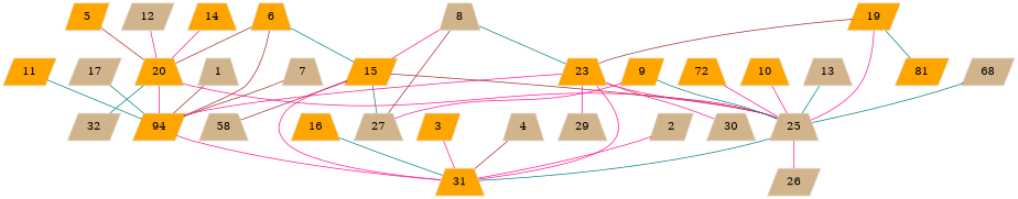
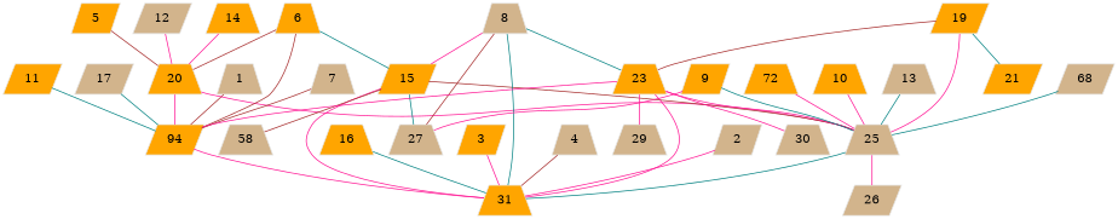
  graph {
    node [color=gray90 fillcolor=orange shape=trapezium style=filled]
    edge [color=deeppink weight=1.0]
    n1 [label=94 shape=parallelogram]
    1 [fillcolor=tan]
    31
    2 [fillcolor=tan shape=parallelogram]
    3 [shape=parallelogram]
    4 [fillcolor=tan]
    5 [shape=parallelogram]
    20
    25 [fillcolor=tan]
-   32 [fillcolor=tan shape=parallelogram]
    6
    15 [shape=parallelogram]
    27 [fillcolor=tan]
    n14 [fillcolor=tan label=58]
    7 [fillcolor=tan]
    8 [fillcolor=tan]
    23
    29 [fillcolor=tan]
    30 [fillcolor=tan]
    9 [shape=parallelogram]
    26 [fillcolor=tan shape=parallelogram]
    10
    11 [shape=parallelogram]
    12 [fillcolor=tan shape=parallelogram]
    13 [fillcolor=tan]
    14
    16
    17 [fillcolor=tan shape=parallelogram]
    n29 [fillcolor=tan label=68 shape=parallelogram]
    19 [shape=parallelogram]
-   21 [shape=parallelogram label=81]
+   21 [shape=parallelogram]
    n32 [label=72]
    n1 -- 31 [weight=2.0]
    1 -- n1 [color=brown]
    2 -- 31
    3 -- 31
    4 -- 31 [color=brown]
    5 -- 20 [color=brown]
    20 -- n1
    20 -- 25
-   20 -- 32 [color=teal]
    25 -- 31 [color=teal]
    25 -- 26
    6 -- n1 [color=brown]
    6 -- 20 [color=brown]
    6 -- 15 [color=teal]
    15 -- 31
    15 -- 25 [color=brown]
    15 -- 27 [color=teal]
    15 -- n14 [color=brown]
    7 -- n1 [color=brown]
+   8 -- 31 [color=teal]
    8 -- 15
    8 -- 27 [color=brown]
    8 -- 23 [color=teal]
    23 -- n1
    23 -- 31
    23 -- 25
    23 -- 29
    23 -- 30
    9 -- 25 [color=teal]
    9 -- 27
    10 -- 25
    11 -- n1 [color=teal]
    12 -- 20
    13 -- 25 [color=teal]
    14 -- 20
    16 -- 31 [color=teal]
    17 -- n1 [color=teal]
    n29 -- 25 [color=teal]
    19 -- 25
    19 -- 23 [color=brown]
    19 -- 21 [color=teal]
    n32 -- 25
  }
